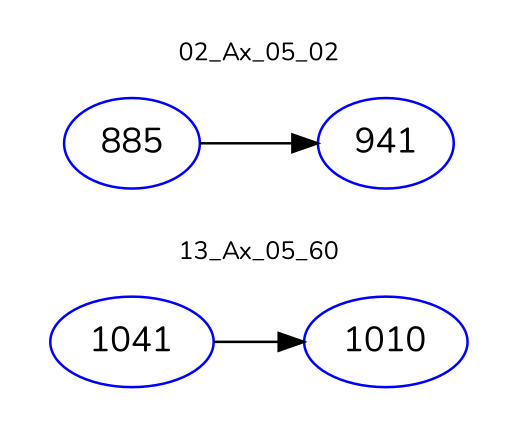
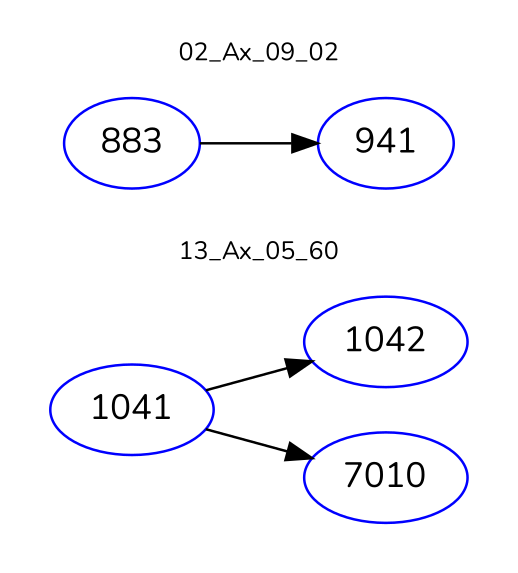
  digraph {
    fontname=Nunito
    rankdir=LR
    node [color=blue fontname=Nunito]
    edge [color=black fontname=Nunito]
    n1 [label=1041]
-   n2 [label=1010]
-   n4 [label=885]
+   n2 [label=7010]
+   n3 [label=1042]
+   n4 [label=883]
    n5 [label=941]
    subgraph cluster_1 {
      color=white
      fontsize=10
      label="13_Ax_05_60"
      n1
      n2
+     n3
    }
    subgraph cluster_2 {
      color=white
      fontsize=10
-     label="02_Ax_05_02"
+     label="02_Ax_09_02"
      n4
      n5
    }
    n1 -> n2
+   n1 -> n3
    n4 -> n5
  }
